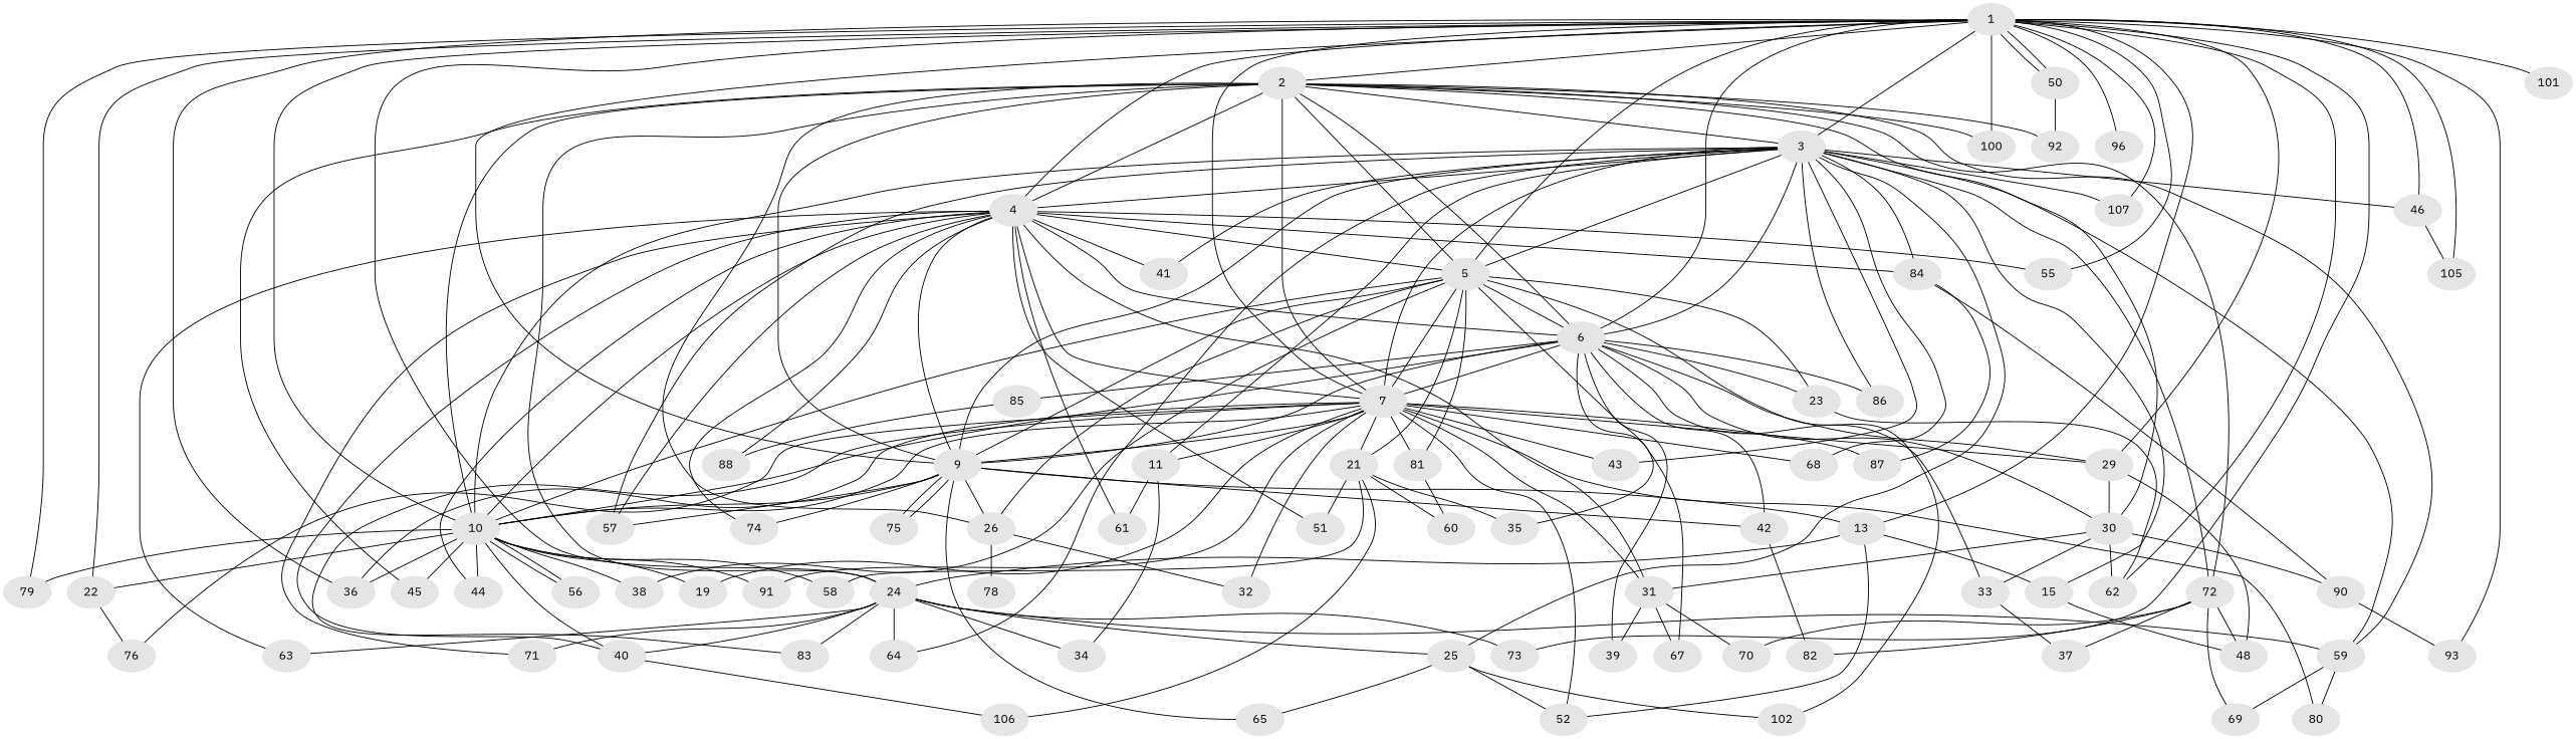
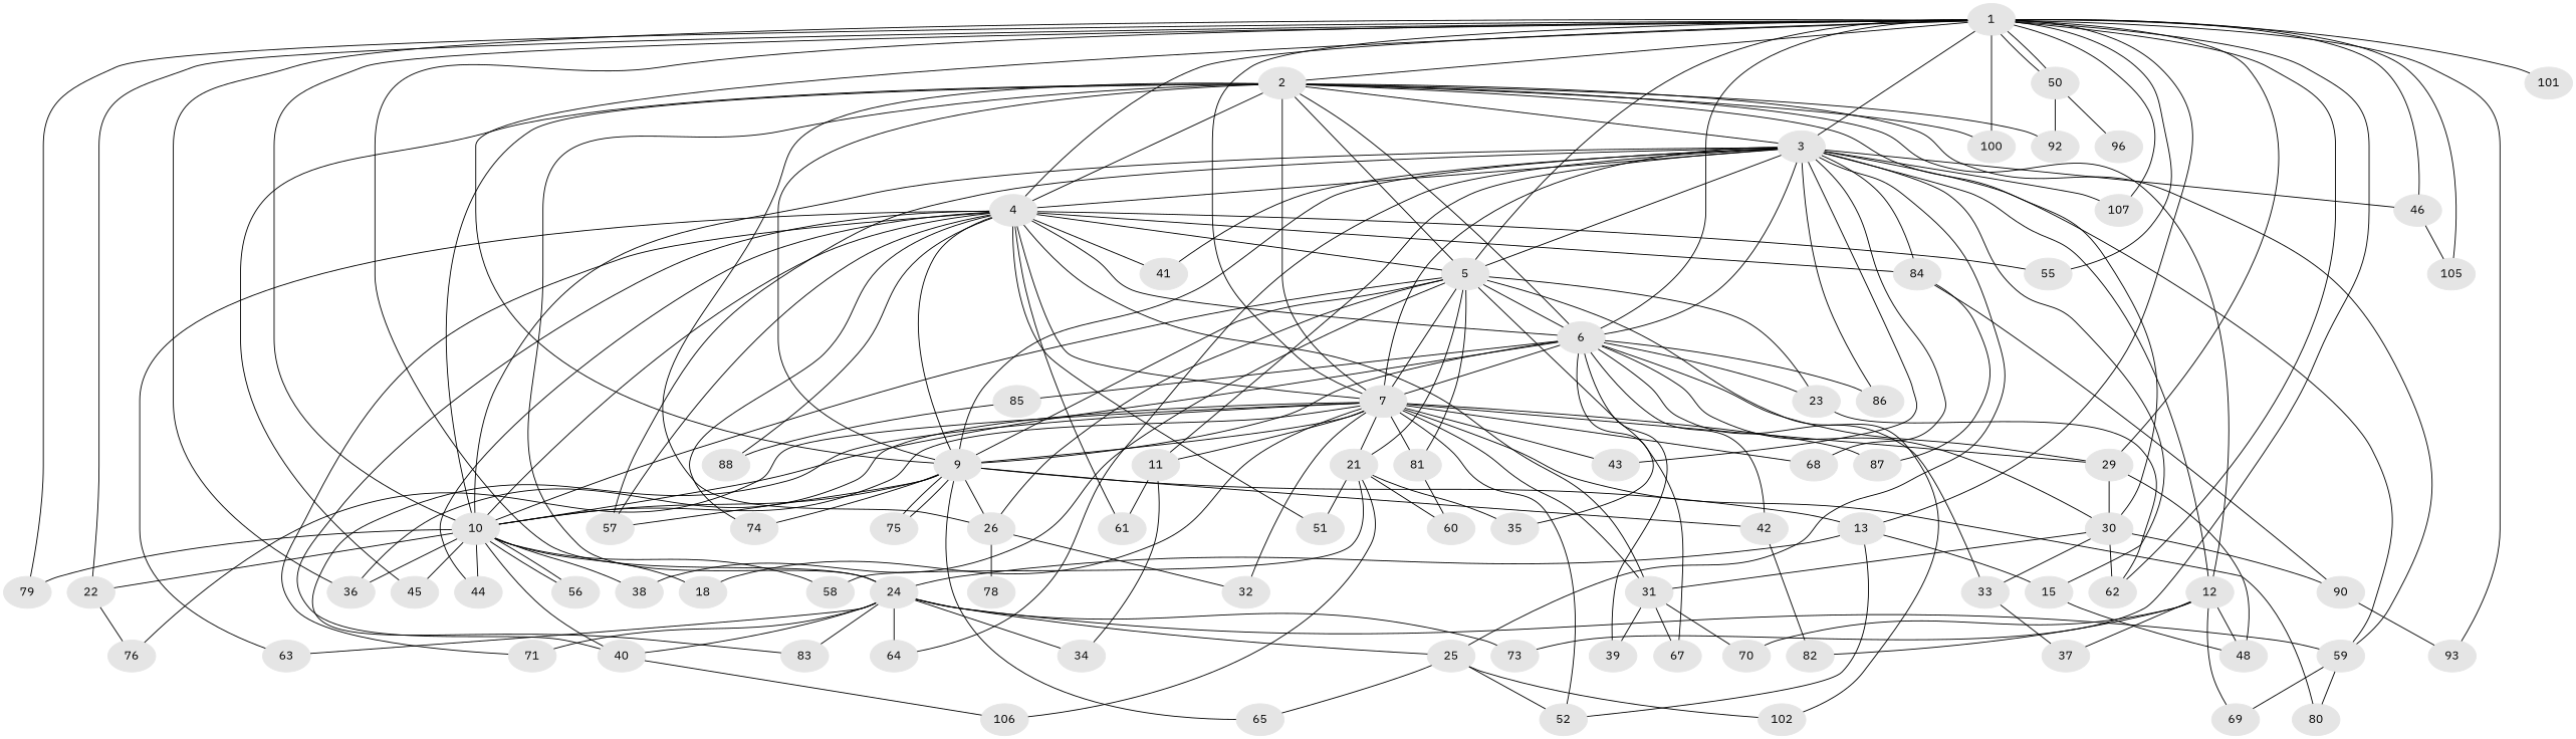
  graph {
    fontname="IBM Plex Sans"
    node [color=gray90 fontname="IBM Plex Sans" style=filled]
    edge [fontname="IBM Plex Sans"]
    1 [super="+17"]
    2 [super="+49"]
    3 [super="+84"]
    4 [super="+8"]
    5 [super="+27"]
    6 [super="+16"]
    7 [super="+19"]
    9 [super="+20"]
    10 [super="+47"]
    13
    22
    24 [super="+28"]
    29 [super="+103"]
    36 [super="+95"]
    46
    50
    55
    62 [super="+104"]
    73
    79
    93
    96
    100
    101
    105
    107
-   12 [super="+89" label=72]
+   12 [super="+89"]
    26 [super="+54"]
    30 [super="+53"]
    45
    59 [super="+99"]
    92
    11
    n34 [label=84 super="+66"]
    15
    25 [super="+72"]
    41
    43
    57
    64
    68
    86
    31 [super="+77"]
    40 [super="+94"]
    44
    51
    61
    63
    71
    74
    88
    21
    23
    38
    67
    81
    102
    33
    35
    39
    42
    85
-   18 [label=19]
+   18
    32
    52
    76
    80
    83
    87
-   91
    65
    75
    56
    58
    37
    48 [super="+97"]
    69
    70
    82
    34
    78
    90
    106
    60
    1 -- 2
    1 -- 3 [weight=2]
    1 -- 4 [weight=2]
    1 -- 5
    1 -- 6
    1 -- 7
    1 -- 9 [weight=2]
    1 -- 10
    1 -- 13
    1 -- 22
    1 -- 24
    1 -- 29
    1 -- 36
    1 -- 46
    1 -- 50
    1 -- 50
    1 -- 55
    1 -- 62
    1 -- 73
    1 -- 79
    1 -- 93
-   1 -- 96 [weight=2]
+   50 -- 96 [weight=2]
    1 -- 100
    1 -- 101 [weight=2]
    1 -- 105
    1 -- 107
    2 -- 3
    2 -- 4 [weight=2]
    2 -- 5
    2 -- 6
    2 -- 7 [weight=3]
    2 -- 9
    2 -- 10
    2 -- 24
    2 -- 100
    2 -- 12
    2 -- 26
    2 -- 30
    2 -- 45
    2 -- 59
    2 -- 92
    3 -- 4 [weight=2]
    3 -- 5
    3 -- 6
    3 -- 7
    3 -- 9
    3 -- 10
    3 -- 46
    3 -- 107
    3 -- 12
    3 -- 59
    3 -- 11
    3 -- n34 [weight=2]
    3 -- 15
    3 -- 25
    3 -- 41
    3 -- 43
    3 -- 57
    3 -- 64
    3 -- 68
    3 -- 86
    4 -- 5 [weight=2]
    4 -- 6 [weight=2]
    4 -- 7 [weight=2]
    4 -- 9 [weight=2]
    4 -- 10 [weight=2]
    4 -- 55
    4 -- n34
    4 -- 41
    4 -- 57
    4 -- 31
    4 -- 40
    4 -- 44
    4 -- 51
    4 -- 61
    4 -- 63
    4 -- 71
    4 -- 74
    4 -- 88
    5 -- 6 [weight=2]
    5 -- 7
    5 -- 9
    5 -- 10
    5 -- 26
    5 -- 21
    5 -- 23
    5 -- 38
    5 -- 67
    5 -- 81
    5 -- 102
    6 -- 7
    6 -- 9
    6 -- 10
    6 -- 29
    6 -- 30
    6 -- 86
    6 -- 23
    6 -- 33
    6 -- 35
    6 -- 39
    6 -- 42
    6 -- 85 [weight=2]
    7 -- 9
    7 -- 10
    7 -- 29
    7 -- 36
    7 -- 11
    7 -- 43
    7 -- 68
    7 -- 31
    7 -- 21
    7 -- 81
    7 -- 18
    7 -- 32
    7 -- 52
    7 -- 76
    7 -- 80
    7 -- 83
    7 -- 87
-   7 -- 91
    9 -- 10
    9 -- 13
    9 -- 26
    9 -- 57
    9 -- 74
    9 -- 42
    9 -- 65
    9 -- 75
    9 -- 75
    10 -- 22
    10 -- 36 [weight=2]
    10 -- 79
    10 -- 45
    10 -- 40
    10 -- 44
    10 -- 38
    10 -- 18
-   10 -- 91
    10 -- 56
    10 -- 56
    10 -- 58
    13 -- 24
    13 -- 15
    13 -- 52
    22 -- 76
    24 -- 73
    24 -- 59
    24 -- 25
    24 -- 64
    24 -- 40
    24 -- 63
    24 -- 71
    24 -- 83
    24 -- 34
    29 -- 30
    29 -- 48
    46 -- 105
    50 -- 92
    12 -- 37
    12 -- 48
    12 -- 69
    12 -- 70
    12 -- 82
    26 -- 32
    26 -- 78 [weight=2]
    30 -- 62
    30 -- 31
    30 -- 33
    30 -- 90
    59 -- 80
    59 -- 69
    11 -- 61
    11 -- 34
    n34 -- 87
    n34 -- 90
    15 -- 48
    25 -- 102
    25 -- 52
    25 -- 65
    31 -- 67
    31 -- 39
    31 -- 70
    40 -- 106
    21 -- 51
    21 -- 35
    21 -- 58
    21 -- 106
    21 -- 60
    23 -- 62
    81 -- 60
    33 -- 37
    42 -- 82
    85 -- 88
    90 -- 93
  }
